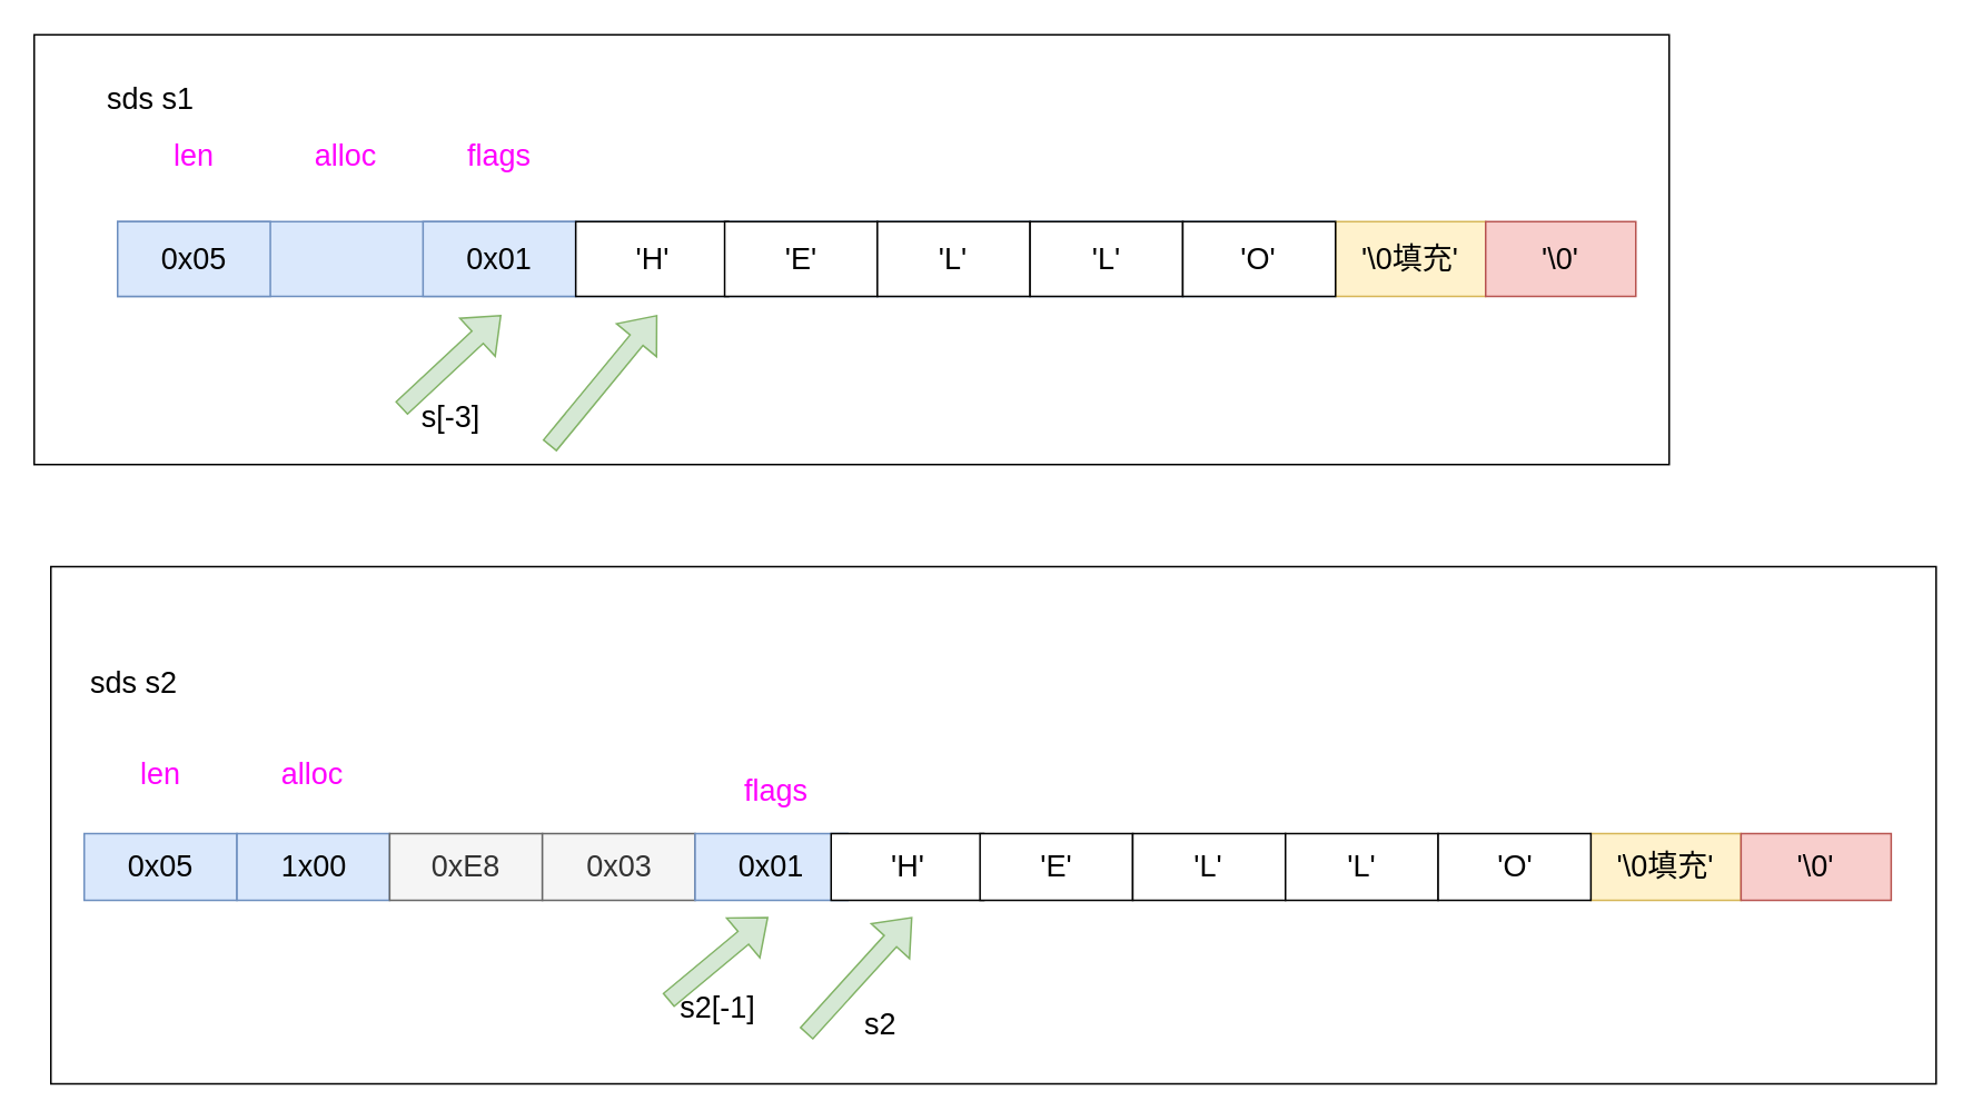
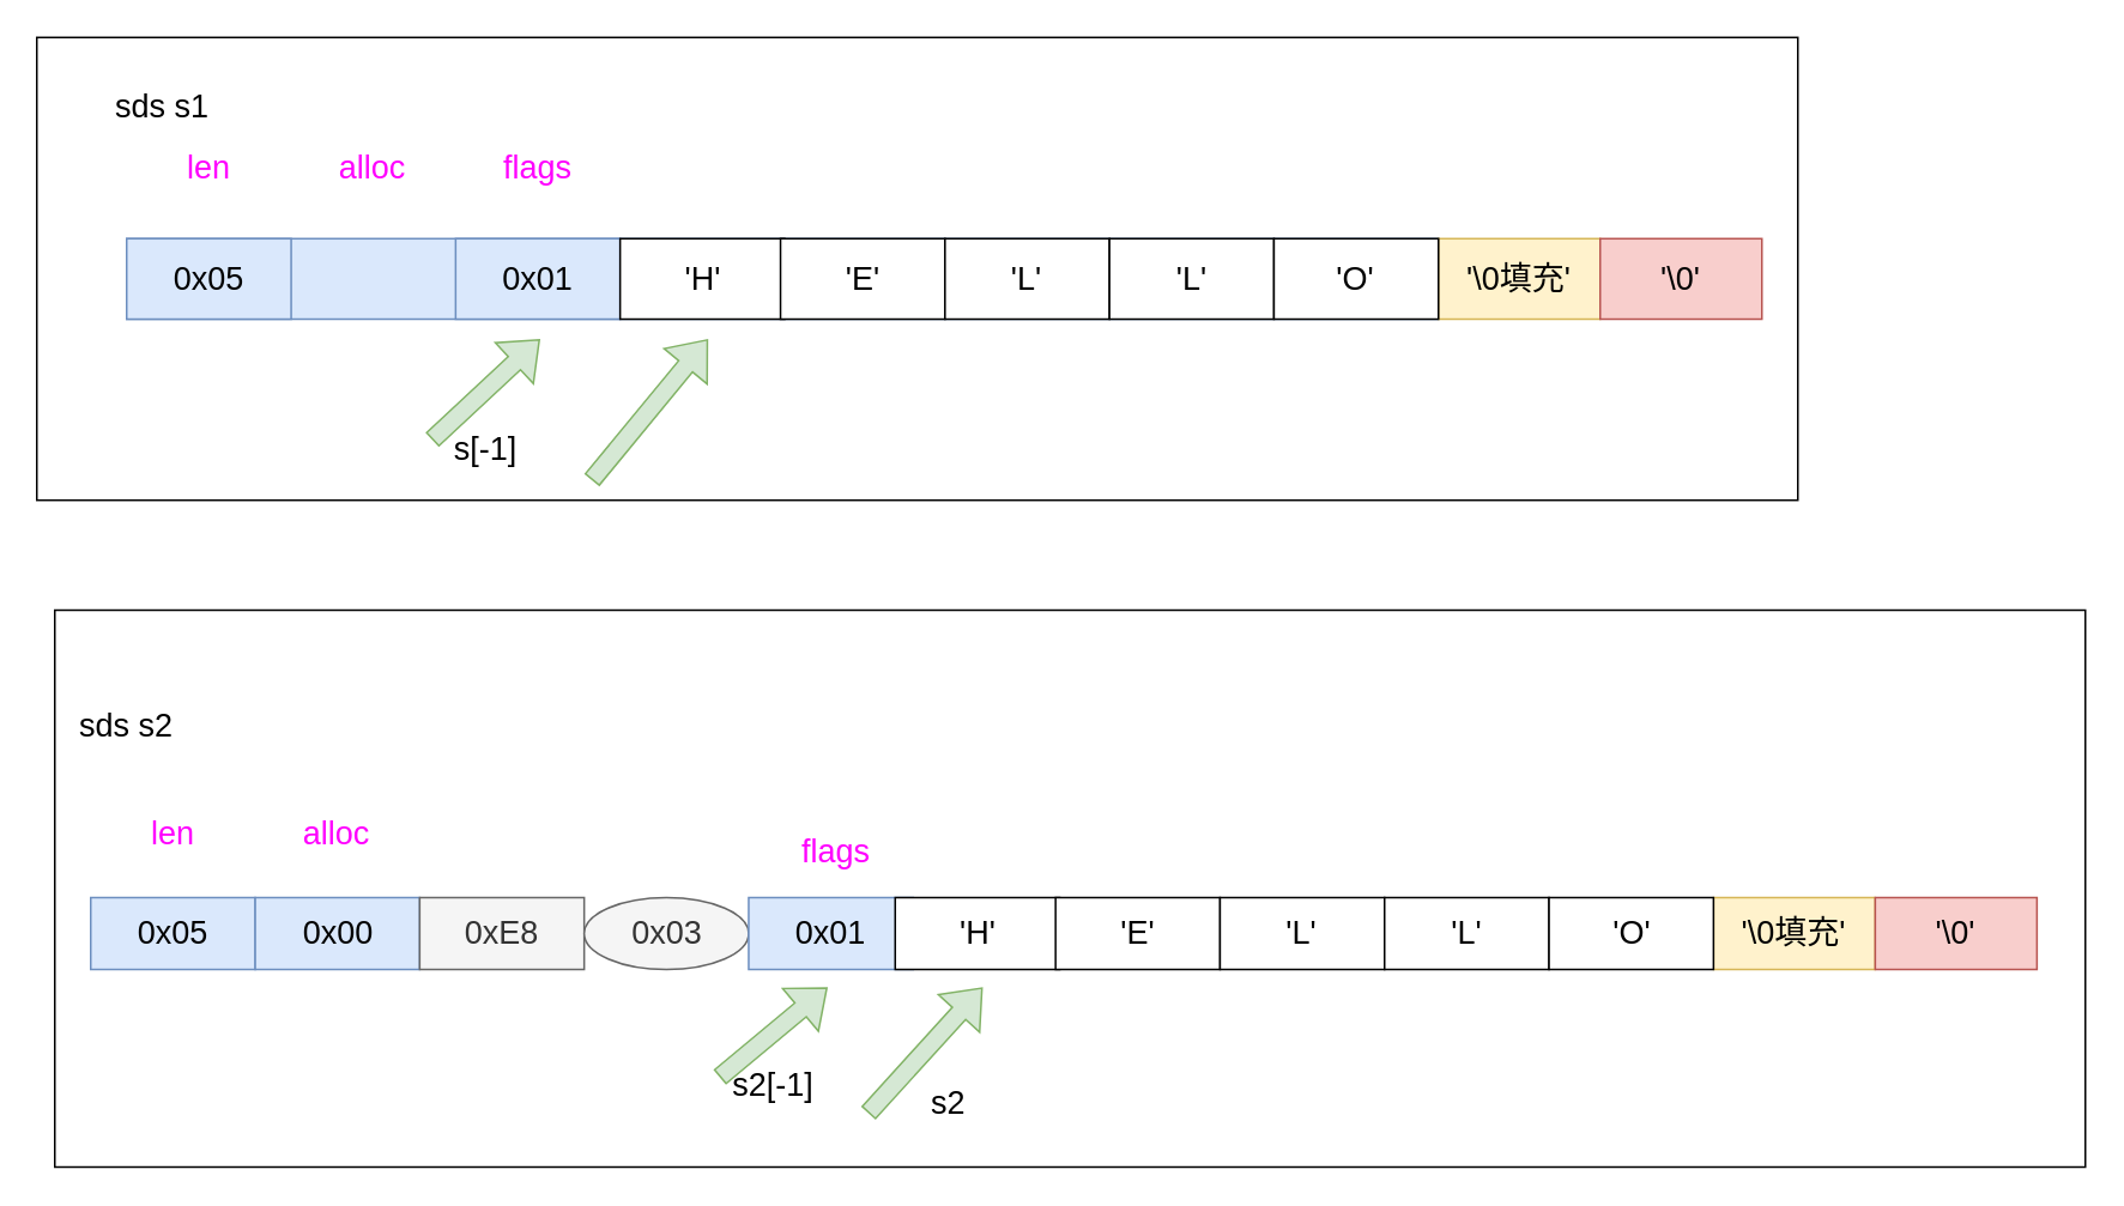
  <mxCell id="0" />
  <mxCell id="1" parent="0" />
  <mxCell id="2" value="" style="rounded=0;whiteSpace=wrap;html=1;fontSize=18;fontColor=#000000;" parent="1" vertex="1"><mxGeometry y="339" width="1130" height="310" as="geometry" x="30" /></mxCell>
  <mxCell id="3" value="&lt;font style=&quot;font-size: 18px;&quot;&gt;0x05&lt;/font&gt;" style="rounded=0;whiteSpace=wrap;html=1;container=0;fillColor=#dae8fc;strokeColor=#6c8ebf;" parent="1" vertex="1"><mxGeometry x="50" y="499" width="91.536" height="40" as="geometry" /></mxCell>
- <mxCell id="4" value="&lt;font style=&quot;font-size: 18px;&quot;&gt;1x00&lt;/font&gt;" style="rounded=0;whiteSpace=wrap;html=1;container=0;fillColor=#dae8fc;strokeColor=#6c8ebf;" parent="1" vertex="1"><mxGeometry x="141.536" y="499" width="91.536" height="40" as="geometry" /></mxCell>
+ <mxCell id="4" value="&lt;font style=&quot;font-size: 18px;&quot;&gt;0x00&lt;/font&gt;" style="rounded=0;whiteSpace=wrap;html=1;container=0;fillColor=#dae8fc;strokeColor=#6c8ebf;" parent="1" vertex="1"><mxGeometry x="141.536" y="499" width="91.536" height="40" as="geometry" /></mxCell>
  <mxCell id="5" value="&lt;font color=&quot;#ff00ff&quot;&gt;len&lt;/font&gt;" style="text;html=1;strokeColor=none;fillColor=none;align=center;verticalAlign=middle;whiteSpace=wrap;rounded=0;fontSize=18;" parent="1" vertex="1"><mxGeometry x="65.77" y="449" width="60" height="30" as="geometry" /></mxCell>
  <mxCell id="6" value="&lt;font color=&quot;#ff00ff&quot;&gt;alloc&lt;/font&gt;" style="text;html=1;strokeColor=none;fillColor=none;align=center;verticalAlign=middle;whiteSpace=wrap;rounded=0;fontSize=18;" parent="1" vertex="1"><mxGeometry x="157.3" y="449" width="60" height="30" as="geometry" /></mxCell>
  <mxCell id="7" value="&lt;font color=&quot;#ff00ff&quot;&gt;flags&lt;/font&gt;" style="text;html=1;strokeColor=none;fillColor=none;align=center;verticalAlign=middle;whiteSpace=wrap;rounded=0;fontSize=18;" parent="1" vertex="1"><mxGeometry x="435" y="459" width="60" height="30" as="geometry" /></mxCell>
- <mxCell id="8" value="sds s2" style="text;html=1;strokeColor=none;fillColor=none;align=center;verticalAlign=middle;whiteSpace=wrap;rounded=0;fontSize=18;fontColor=#000000;" parent="1" vertex="1"><mxGeometry x="50" y="394" width="60" height="30" as="geometry" /></mxCell>
+ <mxCell id="8" value="sds s2" style="text;html=1;strokeColor=none;fillColor=none;align=center;verticalAlign=middle;whiteSpace=wrap;rounded=0;fontSize=18;fontColor=#000000;" parent="1" vertex="1"><mxGeometry x="40" y="389" width="60" height="30" as="geometry" /></mxCell>
  <mxCell id="9" value="&lt;font style=&quot;font-size: 18px;&quot;&gt;0xE8&lt;/font&gt;" style="rounded=0;whiteSpace=wrap;html=1;container=0;fillColor=#f5f5f5;strokeColor=#666666;fontColor=#333333;" parent="1" vertex="1"><mxGeometry x="233.07" y="499" width="91.536" height="40" as="geometry" /></mxCell>
- <mxCell id="10" value="&lt;font style=&quot;font-size: 18px;&quot;&gt;0x03&lt;/font&gt;" style="rounded=0;whiteSpace=wrap;html=1;container=0;fillColor=#f5f5f5;strokeColor=#666666;fontColor=#333333;" parent="1" vertex="1"><mxGeometry x="324.606" y="499" width="91.536" height="40" as="geometry" /></mxCell>
+ <mxCell id="10" value="&lt;font style=&quot;font-size: 18px;&quot;&gt;0x03&lt;/font&gt;" style="ellipse;whiteSpace=wrap;html=1;container=0;fillColor=#f5f5f5;strokeColor=#666666;fontColor=#333333;" parent="1" vertex="1"><mxGeometry x="324.606" y="499" width="91.536" height="40" as="geometry" /></mxCell>
  <mxCell id="11" value="" style="group" parent="1" vertex="1" connectable="0"><mxGeometry x="416.142" y="499" width="716.928" height="40" as="geometry" /></mxCell>
  <mxCell id="12" value="'\0填充'" style="rounded=0;whiteSpace=wrap;html=1;fontSize=18;container=0;fillColor=#fff2cc;strokeColor=#d6b656;" parent="11" vertex="1"><mxGeometry x="536.928" width="90" height="40" as="geometry" /></mxCell>
  <mxCell id="13" value="'\0'" style="rounded=0;whiteSpace=wrap;html=1;fontSize=18;container=0;fillColor=#f8cecc;strokeColor=#b85450;" parent="11" vertex="1"><mxGeometry x="626.928" width="90" height="40" as="geometry" /></mxCell>
  <mxCell id="14" value="&lt;font style=&quot;font-size: 18px;&quot;&gt;0x01&lt;/font&gt;" style="rounded=0;whiteSpace=wrap;html=1;container=0;fillColor=#dae8fc;strokeColor=#6c8ebf;" parent="11" vertex="1"><mxGeometry width="91.536" height="40" as="geometry" /></mxCell>
  <mxCell id="15" value="&lt;font style=&quot;font-size: 18px;&quot;&gt;'H'&lt;/font&gt;" style="rounded=0;whiteSpace=wrap;html=1;container=0;" parent="11" vertex="1"><mxGeometry x="81.536" width="91.536" height="40" as="geometry" /></mxCell>
  <mxCell id="16" value="'E'" style="rounded=0;whiteSpace=wrap;html=1;fontSize=18;container=0;" parent="11" vertex="1"><mxGeometry x="170.784" width="91.536" height="40" as="geometry" /></mxCell>
  <mxCell id="17" value="'L'" style="rounded=0;whiteSpace=wrap;html=1;fontSize=18;container=0;" parent="11" vertex="1"><mxGeometry x="262.32" width="91.536" height="40" as="geometry" /></mxCell>
  <mxCell id="18" value="'L'" style="rounded=0;whiteSpace=wrap;html=1;fontSize=18;container=0;" parent="11" vertex="1"><mxGeometry x="353.856" width="91.536" height="40" as="geometry" /></mxCell>
  <mxCell id="19" value="'O'" style="rounded=0;whiteSpace=wrap;html=1;fontSize=18;container=0;" parent="11" vertex="1"><mxGeometry x="445.392" width="91.536" height="40" as="geometry" /></mxCell>
  <mxCell id="20" value="" style="group" parent="1" vertex="1" connectable="0"><mxGeometry x="482.69" y="549" width="74.61" height="80" as="geometry" /></mxCell>
  <mxCell id="21" value="" style="shape=flexArrow;endArrow=classic;html=1;rounded=0;fontSize=18;fontColor=#FF00FF;fillColor=#d5e8d4;strokeColor=#82b366;" parent="20" edge="1"><mxGeometry width="50" height="50" relative="1" as="geometry"><mxPoint y="70" as="sourcePoint" /><mxPoint x="63.621" as="targetPoint" /></mxGeometry></mxCell>
  <mxCell id="22" value="s2" style="text;html=1;strokeColor=none;fillColor=none;align=center;verticalAlign=middle;whiteSpace=wrap;rounded=0;fontSize=18;fontColor=#000000;" parent="20" vertex="1"><mxGeometry x="15.529" y="50" width="59.081" height="30" as="geometry" /></mxCell>
  <mxCell id="23" value="" style="group" parent="1" vertex="1" connectable="0"><mxGeometry x="400" y="549" width="60" height="70" as="geometry" /></mxCell>
  <mxCell id="24" value="" style="shape=flexArrow;endArrow=classic;html=1;rounded=0;fontSize=18;fontColor=#000000;fillColor=#d5e8d4;strokeColor=#82b366;" parent="23" edge="1"><mxGeometry width="50" height="50" relative="1" as="geometry"><mxPoint y="50" as="sourcePoint" /><mxPoint x="60" as="targetPoint" /></mxGeometry></mxCell>
  <mxCell id="25" value="s2[-1]" style="text;html=1;strokeColor=none;fillColor=none;align=center;verticalAlign=middle;whiteSpace=wrap;rounded=0;fontSize=18;fontColor=#000000;" parent="23" vertex="1"><mxGeometry y="40" width="60" height="30" as="geometry" /></mxCell>
  <mxCell id="26" value="" style="rounded=0;whiteSpace=wrap;html=1;fontSize=18;fontColor=#000000;" parent="1" vertex="1"><mxGeometry x="20" y="20.2" width="980" height="257.6" as="geometry" /></mxCell>
  <mxCell id="27" value="" style="group;fontSize=18;fillColor=#dae8fc;strokeColor=#6c8ebf;container=0;" parent="1" vertex="1" connectable="0"><mxGeometry x="70" y="132.2" width="730" height="44.8" as="geometry" /></mxCell>
  <mxCell id="28" value="'\0填充'" style="rounded=0;whiteSpace=wrap;html=1;fontSize=18;container=0;fillColor=#fff2cc;strokeColor=#d6b656;" parent="1" vertex="1"><mxGeometry x="800" y="132.2" width="90" height="44.8" as="geometry" /></mxCell>
  <mxCell id="29" value="'\0'" style="rounded=0;whiteSpace=wrap;html=1;fontSize=18;container=0;fillColor=#f8cecc;strokeColor=#b85450;" parent="1" vertex="1"><mxGeometry x="890" y="132.2" width="90" height="44.8" as="geometry" /></mxCell>
  <mxCell id="30" value="&lt;font style=&quot;font-size: 18px;&quot;&gt;0x05&lt;/font&gt;" style="rounded=0;whiteSpace=wrap;html=1;container=0;fillColor=#dae8fc;strokeColor=#6c8ebf;" parent="1" vertex="1"><mxGeometry x="70" y="132.2" width="91.536" height="44.8" as="geometry" /></mxCell>
  <mxCell id="31" value="&lt;font style=&quot;font-size: 18px;&quot;&gt;0x01&lt;/font&gt;" style="rounded=0;whiteSpace=wrap;html=1;container=0;fillColor=#dae8fc;strokeColor=#6c8ebf;" parent="1" vertex="1"><mxGeometry x="253.072" y="132.2" width="91.536" height="44.8" as="geometry" /></mxCell>
  <mxCell id="32" value="&lt;font style=&quot;font-size: 18px;&quot;&gt;'H'&lt;/font&gt;" style="rounded=0;whiteSpace=wrap;html=1;container=0;" parent="1" vertex="1"><mxGeometry x="344.608" y="132.2" width="91.536" height="44.8" as="geometry" /></mxCell>
  <mxCell id="33" value="'E'" style="rounded=0;whiteSpace=wrap;html=1;fontSize=18;container=0;" parent="1" vertex="1"><mxGeometry x="433.856" y="132.2" width="91.536" height="44.8" as="geometry" /></mxCell>
  <mxCell id="34" value="'L'" style="rounded=0;whiteSpace=wrap;html=1;fontSize=18;container=0;" parent="1" vertex="1"><mxGeometry x="525.392" y="132.2" width="91.536" height="44.8" as="geometry" /></mxCell>
  <mxCell id="35" value="'L'" style="rounded=0;whiteSpace=wrap;html=1;fontSize=18;container=0;" parent="1" vertex="1"><mxGeometry x="616.928" y="132.2" width="91.536" height="44.8" as="geometry" /></mxCell>
  <mxCell id="36" value="'O'" style="rounded=0;whiteSpace=wrap;html=1;fontSize=18;container=0;" parent="1" vertex="1"><mxGeometry x="708.464" y="132.2" width="91.536" height="44.8" as="geometry" /></mxCell>
  <mxCell id="37" value="&lt;font color=&quot;#ff00ff&quot;&gt;len&lt;/font&gt;" style="text;html=1;strokeColor=none;fillColor=none;align=center;verticalAlign=middle;whiteSpace=wrap;rounded=0;fontSize=18;" parent="1" vertex="1"><mxGeometry x="85.77" y="76.2" width="60" height="33.6" as="geometry" /></mxCell>
  <mxCell id="38" value="&lt;font color=&quot;#ff00ff&quot;&gt;alloc&lt;/font&gt;" style="text;html=1;strokeColor=none;fillColor=none;align=center;verticalAlign=middle;whiteSpace=wrap;rounded=0;fontSize=18;" parent="1" vertex="1"><mxGeometry x="177.3" y="76.2" width="60" height="33.6" as="geometry" /></mxCell>
  <mxCell id="39" value="&lt;font color=&quot;#ff00ff&quot;&gt;flags&lt;/font&gt;" style="text;html=1;strokeColor=none;fillColor=none;align=center;verticalAlign=middle;whiteSpace=wrap;rounded=0;fontSize=18;" parent="1" vertex="1"><mxGeometry x="268.84" y="76.2" width="60" height="33.6" as="geometry" /></mxCell>
  <mxCell id="40" value="" style="shape=flexArrow;endArrow=classic;html=1;rounded=0;fontSize=18;fontColor=#FF00FF;fillColor=#d5e8d4;strokeColor=#82b366;" parent="1" edge="1"><mxGeometry width="50" height="50" relative="1" as="geometry"><mxPoint x="328.84" y="266.6" as="sourcePoint" /><mxPoint x="393.45" y="188.2" as="targetPoint" /></mxGeometry></mxCell>
  <mxCell id="41" value="sds s1" style="text;html=1;strokeColor=none;fillColor=none;align=center;verticalAlign=middle;whiteSpace=wrap;rounded=0;fontSize=18;fontColor=#000000;" parent="1" vertex="1"><mxGeometry x="60" y="42.6" width="60" height="33.6" as="geometry" /></mxCell>
  <mxCell id="42" value="" style="shape=flexArrow;endArrow=classic;html=1;rounded=0;fontSize=18;fontColor=#000000;fillColor=#d5e8d4;strokeColor=#82b366;" parent="1" edge="1"><mxGeometry width="50" height="50" relative="1" as="geometry"><mxPoint x="240" y="244.2" as="sourcePoint" /><mxPoint x="300" y="188.2" as="targetPoint" /></mxGeometry></mxCell>
- <mxCell id="43" value="s[-3]" style="text;html=1;strokeColor=none;fillColor=none;align=center;verticalAlign=middle;whiteSpace=wrap;rounded=0;fontSize=18;fontColor=#000000;" parent="1" vertex="1"><mxGeometry x="240" y="233" width="60" height="33.6" as="geometry" /></mxCell>
+ <mxCell id="43" value="s[-1]" style="text;html=1;strokeColor=none;fillColor=none;align=center;verticalAlign=middle;whiteSpace=wrap;rounded=0;fontSize=18;fontColor=#000000;" parent="1" vertex="1"><mxGeometry x="240" y="233" width="60" height="33.6" as="geometry" /></mxCell>
